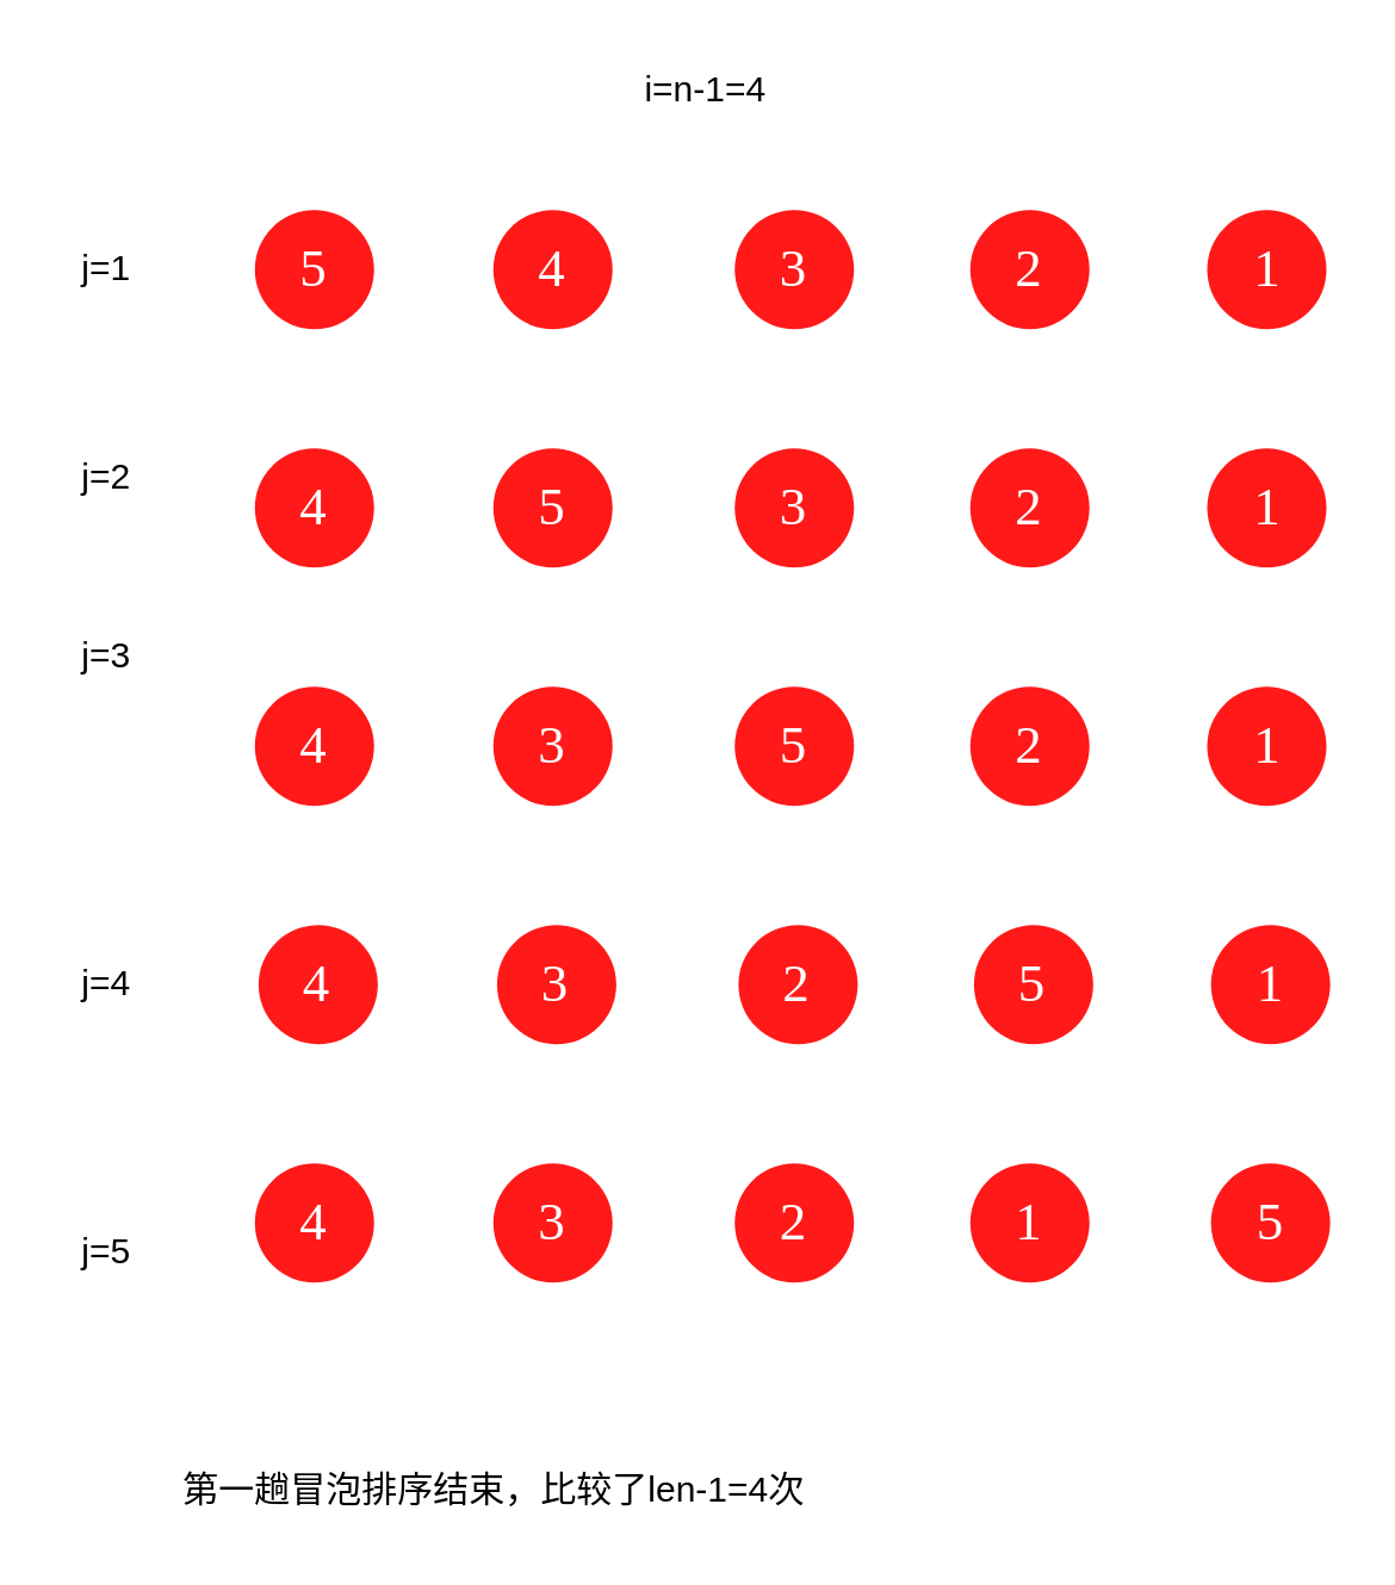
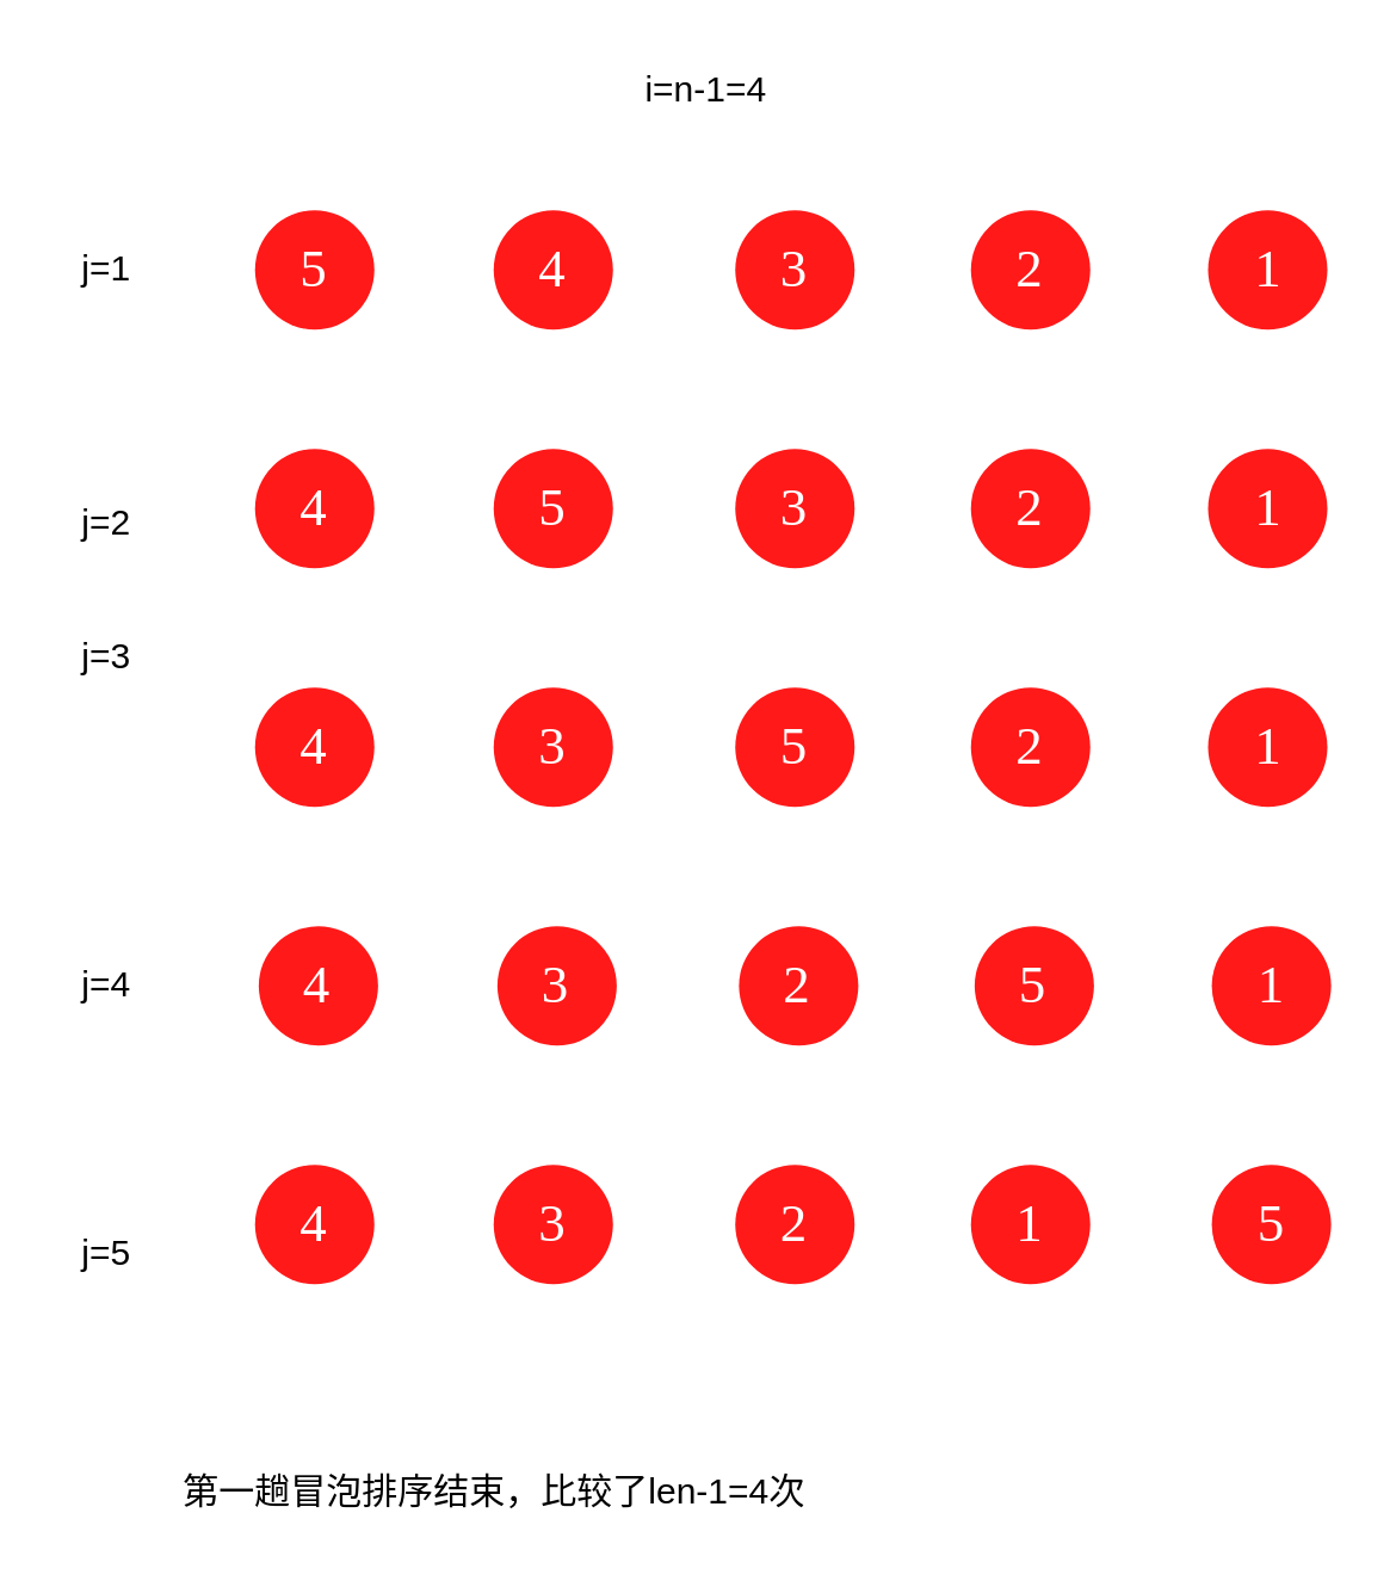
  <mxCell id="0" />
  <mxCell id="1" parent="0" />
  <mxCell id="2" value="1" style="ellipse;whiteSpace=wrap;html=1;aspect=fixed;fillColor=#FF1919;labelBackgroundColor=none;labelBorderColor=none;fontFamily=Times New Roman;fontSize=18;fontColor=#FFFFFF;strokeColor=none;strokeWidth=1;align=center;flipH=1;" parent="1" vertex="1"><mxGeometry x="404.5" y="70" width="40" height="40" as="geometry" /></mxCell>
  <mxCell id="3" value="2" style="ellipse;whiteSpace=wrap;html=1;aspect=fixed;fillColor=#FF1919;labelBackgroundColor=none;labelBorderColor=none;fontFamily=Times New Roman;fontSize=18;fontColor=#FFFFFF;strokeColor=none;strokeWidth=1;align=center;flipH=1;" parent="1" vertex="1"><mxGeometry x="325" y="70" width="40" height="40" as="geometry" /></mxCell>
  <mxCell id="4" value="3" style="ellipse;whiteSpace=wrap;html=1;aspect=fixed;fillColor=#FF1919;labelBackgroundColor=none;labelBorderColor=none;fontFamily=Times New Roman;fontSize=18;fontColor=#FFFFFF;strokeColor=none;strokeWidth=1;align=center;flipH=1;" parent="1" vertex="1"><mxGeometry x="246" y="70" width="40" height="40" as="geometry" /></mxCell>
  <mxCell id="5" value="4" style="ellipse;whiteSpace=wrap;html=1;aspect=fixed;fillColor=#FF1919;labelBackgroundColor=none;labelBorderColor=none;fontFamily=Times New Roman;fontSize=18;fontColor=#FFFFFF;strokeColor=none;strokeWidth=1;align=center;flipH=1;" parent="1" vertex="1"><mxGeometry x="165" y="70" width="40" height="40" as="geometry" /></mxCell>
  <mxCell id="6" value="5" style="ellipse;whiteSpace=wrap;html=1;aspect=fixed;fillColor=#FF1919;labelBackgroundColor=none;labelBorderColor=none;fontFamily=Times New Roman;fontSize=18;fontColor=#FFFFFF;strokeColor=none;strokeWidth=1;align=center;flipH=1;" parent="1" vertex="1"><mxGeometry x="85" y="70" width="40" height="40" as="geometry" /></mxCell>
  <mxCell id="7" value="5" style="ellipse;whiteSpace=wrap;html=1;aspect=fixed;fillColor=#FF1919;labelBackgroundColor=none;labelBorderColor=none;fontFamily=Times New Roman;fontSize=18;fontColor=#FFFFFF;strokeColor=none;strokeWidth=1;align=center;flipH=1;" parent="1" vertex="1"><mxGeometry x="165" y="150" width="40" height="40" as="geometry" /></mxCell>
  <mxCell id="8" value="4" style="ellipse;whiteSpace=wrap;html=1;aspect=fixed;fillColor=#FF1919;labelBackgroundColor=none;labelBorderColor=none;fontFamily=Times New Roman;fontSize=18;fontColor=#FFFFFF;strokeColor=none;strokeWidth=1;align=center;flipH=1;" parent="1" vertex="1"><mxGeometry x="85" y="150" width="40" height="40" as="geometry" /></mxCell>
  <mxCell id="9" value="1" style="ellipse;whiteSpace=wrap;html=1;aspect=fixed;fillColor=#FF1919;labelBackgroundColor=none;labelBorderColor=none;fontFamily=Times New Roman;fontSize=18;fontColor=#FFFFFF;strokeColor=none;strokeWidth=1;align=center;flipH=1;" parent="1" vertex="1"><mxGeometry x="404.5" y="150" width="40" height="40" as="geometry" /></mxCell>
  <mxCell id="10" value="2" style="ellipse;whiteSpace=wrap;html=1;aspect=fixed;fillColor=#FF1919;labelBackgroundColor=none;labelBorderColor=none;fontFamily=Times New Roman;fontSize=18;fontColor=#FFFFFF;strokeColor=none;strokeWidth=1;align=center;flipH=1;" parent="1" vertex="1"><mxGeometry x="325" y="150" width="40" height="40" as="geometry" /></mxCell>
  <mxCell id="11" value="3" style="ellipse;whiteSpace=wrap;html=1;aspect=fixed;fillColor=#FF1919;labelBackgroundColor=none;labelBorderColor=none;fontFamily=Times New Roman;fontSize=18;fontColor=#FFFFFF;strokeColor=none;strokeWidth=1;align=center;flipH=1;" parent="1" vertex="1"><mxGeometry x="246" y="150" width="40" height="40" as="geometry" /></mxCell>
  <mxCell id="12" value="5" style="ellipse;whiteSpace=wrap;html=1;aspect=fixed;fillColor=#FF1919;labelBackgroundColor=none;labelBorderColor=none;fontFamily=Times New Roman;fontSize=18;fontColor=#FFFFFF;strokeColor=none;strokeWidth=1;align=center;flipH=1;" parent="1" vertex="1"><mxGeometry x="246" y="230" width="40" height="40" as="geometry" /></mxCell>
  <mxCell id="13" value="4" style="ellipse;whiteSpace=wrap;html=1;aspect=fixed;fillColor=#FF1919;labelBackgroundColor=none;labelBorderColor=none;fontFamily=Times New Roman;fontSize=18;fontColor=#FFFFFF;strokeColor=none;strokeWidth=1;align=center;flipH=1;" parent="1" vertex="1"><mxGeometry x="85" y="230" width="40" height="40" as="geometry" /></mxCell>
  <mxCell id="14" value="1" style="ellipse;whiteSpace=wrap;html=1;aspect=fixed;fillColor=#FF1919;labelBackgroundColor=none;labelBorderColor=none;fontFamily=Times New Roman;fontSize=18;fontColor=#FFFFFF;strokeColor=none;strokeWidth=1;align=center;flipH=1;" parent="1" vertex="1"><mxGeometry x="404.5" y="230" width="40" height="40" as="geometry" /></mxCell>
  <mxCell id="15" value="2" style="ellipse;whiteSpace=wrap;html=1;aspect=fixed;fillColor=#FF1919;labelBackgroundColor=none;labelBorderColor=none;fontFamily=Times New Roman;fontSize=18;fontColor=#FFFFFF;strokeColor=none;strokeWidth=1;align=center;flipH=1;" parent="1" vertex="1"><mxGeometry x="325" y="230" width="40" height="40" as="geometry" /></mxCell>
  <mxCell id="16" value="3" style="ellipse;whiteSpace=wrap;html=1;aspect=fixed;fillColor=#FF1919;labelBackgroundColor=none;labelBorderColor=none;fontFamily=Times New Roman;fontSize=18;fontColor=#FFFFFF;strokeColor=none;strokeWidth=1;align=center;flipH=1;" parent="1" vertex="1"><mxGeometry x="165" y="230" width="40" height="40" as="geometry" /></mxCell>
  <mxCell id="17" value="5" style="ellipse;whiteSpace=wrap;html=1;aspect=fixed;fillColor=#FF1919;labelBackgroundColor=none;labelBorderColor=none;fontFamily=Times New Roman;fontSize=18;fontColor=#FFFFFF;strokeColor=none;strokeWidth=1;align=center;flipH=1;" parent="1" vertex="1"><mxGeometry x="326.25" y="310" width="40" height="40" as="geometry" /></mxCell>
  <mxCell id="18" value="4" style="ellipse;whiteSpace=wrap;html=1;aspect=fixed;fillColor=#FF1919;labelBackgroundColor=none;labelBorderColor=none;fontFamily=Times New Roman;fontSize=18;fontColor=#FFFFFF;strokeColor=none;strokeWidth=1;align=center;flipH=1;" parent="1" vertex="1"><mxGeometry x="86.25" y="310" width="40" height="40" as="geometry" /></mxCell>
  <mxCell id="19" value="1" style="ellipse;whiteSpace=wrap;html=1;aspect=fixed;fillColor=#FF1919;labelBackgroundColor=none;labelBorderColor=none;fontFamily=Times New Roman;fontSize=18;fontColor=#FFFFFF;strokeColor=none;strokeWidth=1;align=center;flipH=1;" parent="1" vertex="1"><mxGeometry x="405.75" y="310" width="40" height="40" as="geometry" /></mxCell>
  <mxCell id="20" value="2" style="ellipse;whiteSpace=wrap;html=1;aspect=fixed;fillColor=#FF1919;labelBackgroundColor=none;labelBorderColor=none;fontFamily=Times New Roman;fontSize=18;fontColor=#FFFFFF;strokeColor=none;strokeWidth=1;align=center;flipH=1;" parent="1" vertex="1"><mxGeometry x="247.25" y="310" width="40" height="40" as="geometry" /></mxCell>
  <mxCell id="21" value="3" style="ellipse;whiteSpace=wrap;html=1;aspect=fixed;fillColor=#FF1919;labelBackgroundColor=none;labelBorderColor=none;fontFamily=Times New Roman;fontSize=18;fontColor=#FFFFFF;strokeColor=none;strokeWidth=1;align=center;flipH=1;" parent="1" vertex="1"><mxGeometry x="166.25" y="310" width="40" height="40" as="geometry" /></mxCell>
  <mxCell id="22" value="5" style="ellipse;whiteSpace=wrap;html=1;aspect=fixed;fillColor=#FF1919;labelBackgroundColor=none;labelBorderColor=none;fontFamily=Times New Roman;fontSize=18;fontColor=#FFFFFF;strokeColor=none;strokeWidth=1;align=center;flipH=1;" parent="1" vertex="1"><mxGeometry x="405.75" y="390" width="40" height="40" as="geometry" /></mxCell>
  <mxCell id="23" value="4" style="ellipse;whiteSpace=wrap;html=1;aspect=fixed;fillColor=#FF1919;labelBackgroundColor=none;labelBorderColor=none;fontFamily=Times New Roman;fontSize=18;fontColor=#FFFFFF;strokeColor=none;strokeWidth=1;align=center;flipH=1;" parent="1" vertex="1"><mxGeometry x="85" y="390" width="40" height="40" as="geometry" /></mxCell>
  <mxCell id="24" value="1" style="ellipse;whiteSpace=wrap;html=1;aspect=fixed;fillColor=#FF1919;labelBackgroundColor=none;labelBorderColor=none;fontFamily=Times New Roman;fontSize=18;fontColor=#FFFFFF;strokeColor=none;strokeWidth=1;align=center;flipH=1;" parent="1" vertex="1"><mxGeometry x="325" y="390" width="40" height="40" as="geometry" /></mxCell>
  <mxCell id="25" value="2" style="ellipse;whiteSpace=wrap;html=1;aspect=fixed;fillColor=#FF1919;labelBackgroundColor=none;labelBorderColor=none;fontFamily=Times New Roman;fontSize=18;fontColor=#FFFFFF;strokeColor=none;strokeWidth=1;align=center;flipH=1;" parent="1" vertex="1"><mxGeometry x="246" y="390" width="40" height="40" as="geometry" /></mxCell>
  <mxCell id="26" value="3" style="ellipse;whiteSpace=wrap;html=1;aspect=fixed;fillColor=#FF1919;labelBackgroundColor=none;labelBorderColor=none;fontFamily=Times New Roman;fontSize=18;fontColor=#FFFFFF;strokeColor=none;strokeWidth=1;align=center;flipH=1;" parent="1" vertex="1"><mxGeometry x="165" y="390" width="40" height="40" as="geometry" /></mxCell>
  <mxCell id="27" value="第一趟冒泡排序结束，比较了len-1=4次" style="text;html=1;align=center;verticalAlign=middle;resizable=0;points=[];autosize=1;strokeColor=none;fillColor=none;" parent="1" vertex="1"><mxGeometry x="55" y="490" width="220" height="20" as="geometry" /></mxCell>
  <mxCell id="28" value="i=n-1=4" style="text;html=1;align=center;verticalAlign=middle;resizable=0;points=[];autosize=1;strokeColor=none;fillColor=none;" parent="1" vertex="1"><mxGeometry x="206.25" y="20" width="60" height="20" as="geometry" /></mxCell>
  <mxCell id="29" value="j=1" style="text;html=1;align=center;verticalAlign=middle;resizable=0;points=[];autosize=1;strokeColor=none;fillColor=none;" vertex="1" parent="1"><mxGeometry x="20" y="80" width="30" height="20" as="geometry" /></mxCell>
- <mxCell id="30" value="j=2" style="text;html=1;align=center;verticalAlign=middle;resizable=0;points=[];autosize=1;strokeColor=none;fillColor=none;" vertex="1" parent="1"><mxGeometry x="20" y="150" width="30" height="20" as="geometry" /></mxCell>
+ <mxCell id="30" value="j=2" style="text;html=1;align=center;verticalAlign=middle;resizable=0;points=[];autosize=1;strokeColor=none;fillColor=none;" vertex="1" parent="1"><mxGeometry x="20" y="165" width="30" height="20" as="geometry" /></mxCell>
  <mxCell id="31" value="j=3" style="text;html=1;align=center;verticalAlign=middle;resizable=0;points=[];autosize=1;strokeColor=none;fillColor=none;" vertex="1" parent="1"><mxGeometry x="20" y="210" width="30" height="20" as="geometry" /></mxCell>
  <mxCell id="32" value="j=4" style="text;html=1;align=center;verticalAlign=middle;resizable=0;points=[];autosize=1;strokeColor=none;fillColor=none;" vertex="1" parent="1"><mxGeometry x="20" y="320" width="30" height="20" as="geometry" /></mxCell>
  <mxCell id="33" value="j=5" style="text;html=1;align=center;verticalAlign=middle;resizable=0;points=[];autosize=1;strokeColor=none;fillColor=none;" vertex="1" parent="1"><mxGeometry x="20" y="410" width="30" height="20" as="geometry" /></mxCell>
